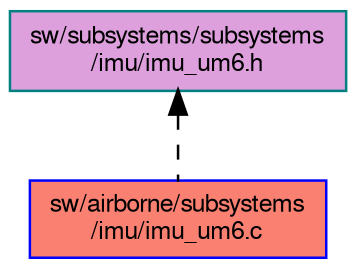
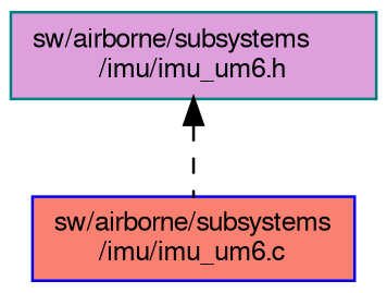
  digraph {
    node [fontname=FreeSans fontsize=10 shape=record style=filled]
-   n1 [color=teal fillcolor=plum fontcolor=black height=0.2 label="sw/subsystems/subsystems\l/imu/imu_um6.h" width=0.4]
+   n1 [color=teal fillcolor=plum fontcolor=black height=0.2 label="sw/airborne/subsystems\l/imu/imu_um6.h" width=0.4]
    n2 [color=blue fillcolor=salmon height=0.2 label="sw/airborne/subsystems\l/imu/imu_um6.c" width=0.4]
    n1 -> n2 [color=black dir=back fontname=FreeSans fontsize=10 labelfontname=FreeSans labelfontsize=10 style=dashed]
  }
